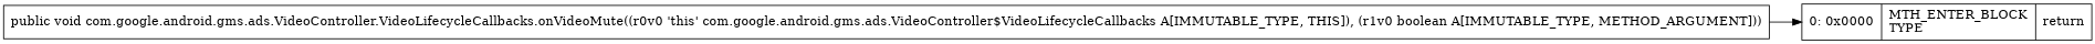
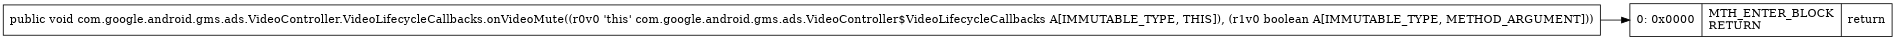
  digraph {
    rankdir=LR
    node [shape=record]
-   n1 [label="{0\:\ 0x0000|MTH_ENTER_BLOCK\lTYPE\l|return\l}"]
+   n1 [label="{0\:\ 0x0000|MTH_ENTER_BLOCK\lRETURN\l|return\l}"]
    n2 [label="{public void com.google.android.gms.ads.VideoController.VideoLifecycleCallbacks.onVideoMute((r0v0 'this' com.google.android.gms.ads.VideoController$VideoLifecycleCallbacks A[IMMUTABLE_TYPE, THIS]), (r1v0 boolean A[IMMUTABLE_TYPE, METHOD_ARGUMENT])) }"]
    n2 -> n1
  }
